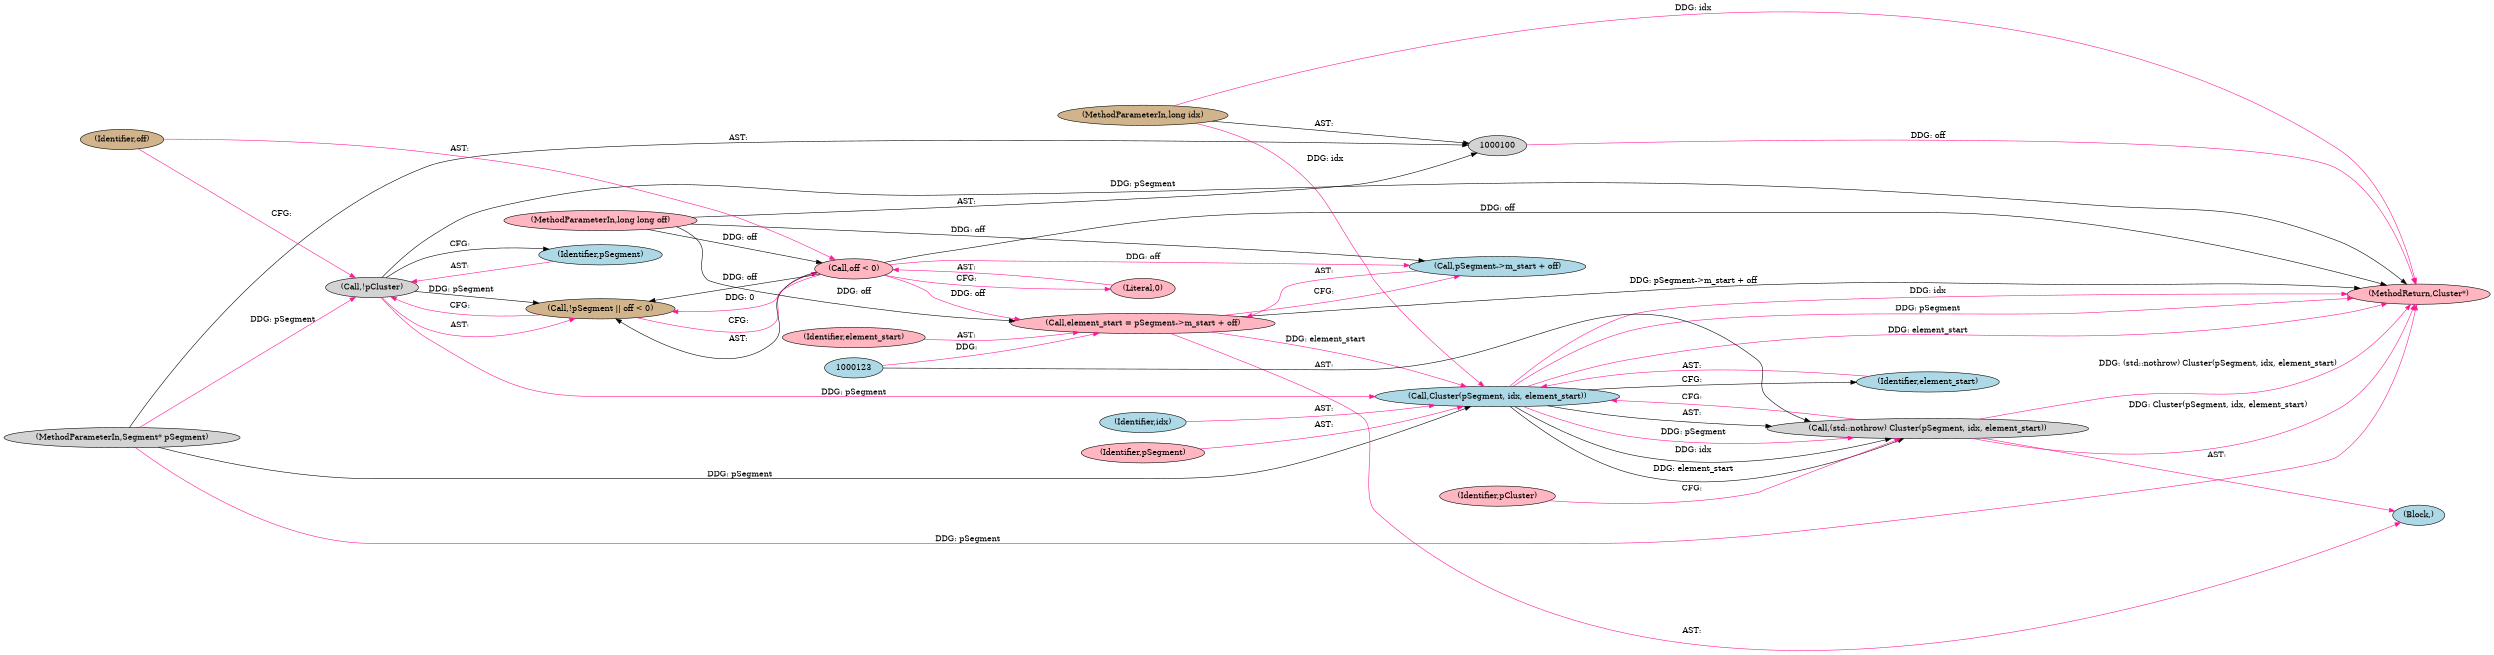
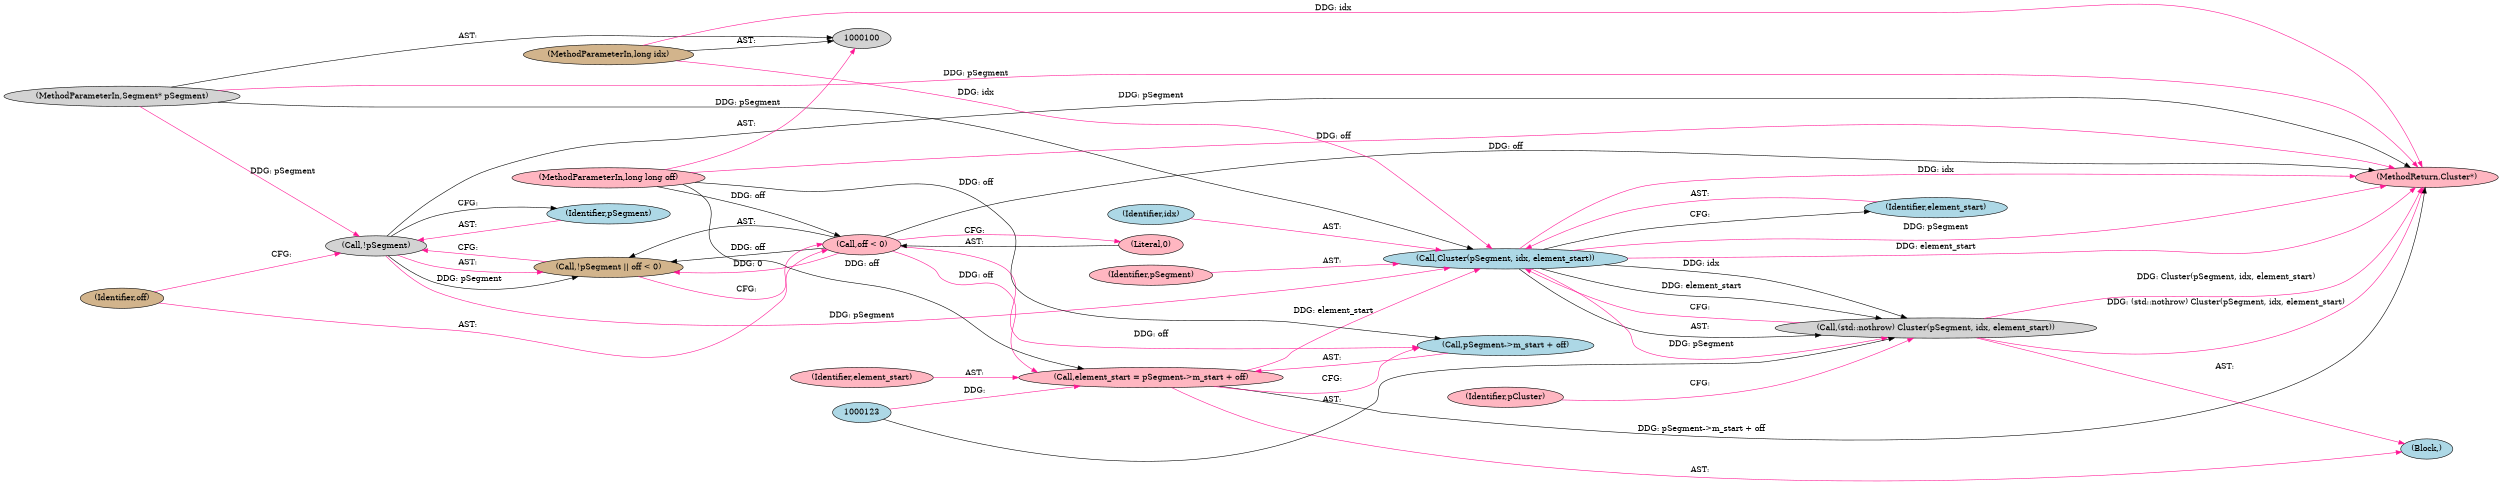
  digraph {
    rankdir=LR
    node [fillcolor=lightpink style=filled]
    edge [color=deeppink]
    n1 [fillcolor=lightblue label="(Call,Cluster(pSegment, idx, element_start))"]
    n2 [fillcolor=lightgrey label="(Call,(std::nothrow) Cluster(pSegment, idx, element_start))"]
    n3 [label="(MethodReturn,Cluster*)"]
    n4 [fillcolor=lightblue label="(Identifier,element_start)"]
    n5 [fillcolor=lightblue label="(Block,)"]
-   n6 [fillcolor=lightgrey label="(Call,!pCluster)"]
+   n6 [fillcolor=lightgrey label="(Call,!pSegment)"]
    n7 [fillcolor=tan label="(Call,!pSegment || off < 0)"]
    n8 [fillcolor=lightblue label="(Identifier,pSegment)"]
    n9 [label="(Call,off < 0)"]
    n10 [fillcolor=lightgrey label="(MethodParameterIn,Segment* pSegment)"]
    1000100 [fillcolor=lightgrey]
    n12 [fillcolor=tan label="(MethodParameterIn,long idx)"]
    n13 [label="(Call,element_start = pSegment->m_start + off)"]
    n14 [fillcolor=lightblue label="(Call,pSegment->m_start + off)"]
    n15 [label="(Literal,0)"]
    n16 [label="(MethodParameterIn,long long off)"]
    n17 [fillcolor=lightblue label="(Identifier,idx)"]
    n18 [fillcolor=tan label="(Identifier,off)"]
    n19 [label="(Identifier,pSegment)"]
    n20 [label="(Identifier,element_start)"]
    n21 [label="(Identifier,pCluster)"]
    1000123 [fillcolor=lightblue]
    n1 -> n2 [color=black label="AST: "]
    n1 -> n2 [label="DDG: pSegment"]
    n1 -> n2 [color=black label="DDG: idx"]
    n1 -> n2 [color=black label="DDG: element_start"]
    n1 -> n3 [label="DDG: idx"]
    n1 -> n3 [label="DDG: pSegment"]
    n1 -> n3 [label="DDG: element_start"]
    n1 -> n4 [color=black label="CFG: "]
    n2 -> n1 [label="CFG: "]
    n2 -> n3 [label="DDG: (std::nothrow) Cluster(pSegment, idx, element_start)"]
    n2 -> n3 [label="DDG: Cluster(pSegment, idx, element_start)"]
    n2 -> n5 [label="AST: "]
    n4 -> n1 [label="AST: "]
    n6 -> n1 [label="DDG: pSegment"]
    n6 -> n3 [color=black label="DDG: pSegment"]
    n6 -> n7 [label="AST: "]
    n6 -> n7 [color=black label="DDG: pSegment"]
    n6 -> n8 [color=black label="CFG: "]
    n7 -> n6 [label="CFG: "]
    n7 -> n9 [label="CFG: "]
    n8 -> n6 [label="AST: "]
    n9 -> n3 [color=black label="DDG: off"]
    n9 -> n7 [color=black label="AST: "]
    n9 -> n7 [color=black label="DDG: off"]
    n9 -> n7 [label="DDG: 0"]
    n9 -> n13 [label="DDG: off"]
    n9 -> n14 [label="DDG: off"]
    n9 -> n15 [label="CFG: "]
    n10 -> n1 [color=black label="DDG: pSegment"]
    n10 -> n3 [label="DDG: pSegment"]
    n10 -> n6 [label="DDG: pSegment"]
    n10 -> 1000100 [color=black label="AST: "]
    n12 -> n1 [label="DDG: idx"]
    n12 -> n3 [label="DDG: idx"]
    n12 -> 1000100 [color=black label="AST: "]
    n13 -> n1 [label="DDG: element_start"]
    n13 -> n3 [color=black label="DDG: pSegment->m_start + off"]
    n13 -> n5 [label="AST: "]
    n13 -> n14 [label="CFG: "]
    n14 -> n13 [label="AST: "]
-   n15 -> n9 [label="AST: "]
-   1000100 -> n3 [label="DDG: off"]
+   n15 -> n9 [color=black label="AST: "]
+   n16 -> n3 [label="DDG: off"]
    n16 -> n9 [color=black label="DDG: off"]
-   n16 -> 1000100 [color=black label="AST: "]
+   n16 -> 1000100 [label="AST: "]
    n16 -> n13 [color=black label="DDG: off"]
    n16 -> n14 [color=black label="DDG: off"]
    n17 -> n1 [label="AST: "]
    n18 -> n6 [label="CFG: "]
    n18 -> n9 [label="AST: "]
    n19 -> n1 [label="AST: "]
    n20 -> n13 [label="AST: "]
    n21 -> n2 [label="CFG: "]
    1000123 -> n2 [color=black label="AST: "]
    1000123 -> n13 [label="DDG: "]
  }
